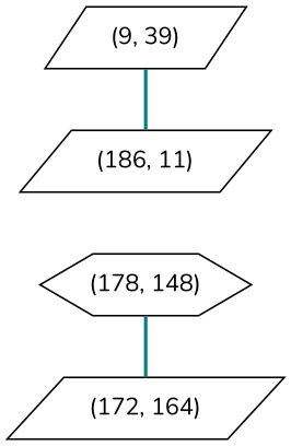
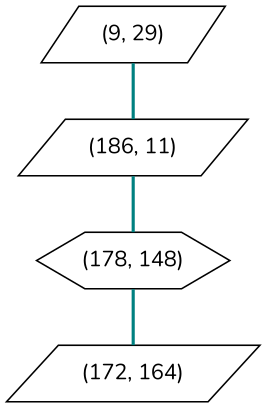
  graph {
    fontname=Nunito
    node [fontname=Nunito shape=parallelogram]
    edge [color=teal fontname=Nunito style=bold weight=1]
-   "(9, 29)" [label="(9, 39)"]
+   "(9, 29)"
    "(186, 11)"
    "(178, 148)" [shape=hexagon]
    n4 [label="(172, 164)"]
    "(9, 29)" -- "(186, 11)"
+   "(186, 11)" -- "(178, 148)"
    "(178, 148)" -- n4 [weight=2]
  }
